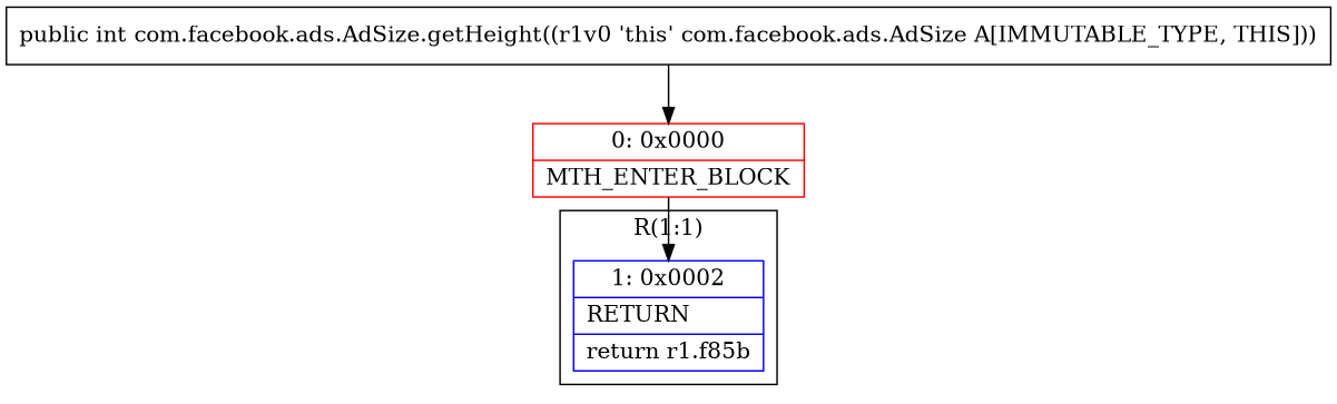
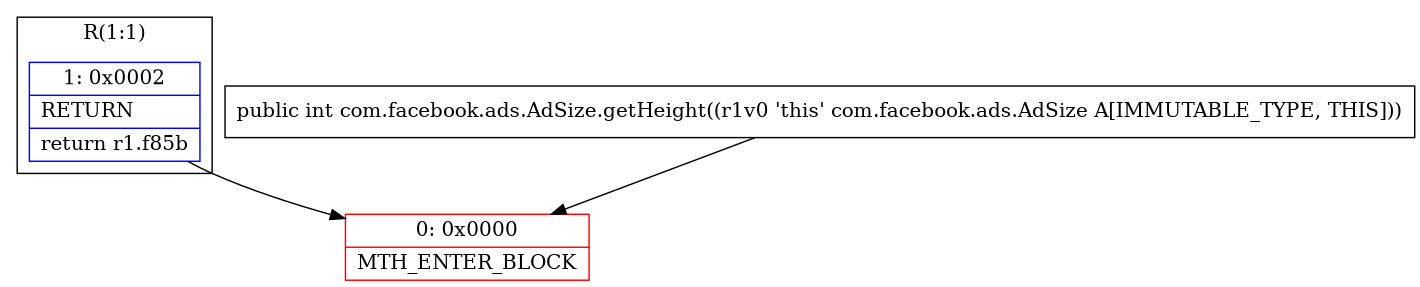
  digraph {
    node [shape=record]
    n1 [color=blue label="{1\:\ 0x0002|RETURN\l|return r1.f85b\l}"]
    n2 [color=red label="{0\:\ 0x0000|MTH_ENTER_BLOCK\l}"]
    n3 [label="{public int com.facebook.ads.AdSize.getHeight((r1v0 'this' com.facebook.ads.AdSize A[IMMUTABLE_TYPE, THIS])) }"]
    subgraph cluster_1 {
      label="R(1:1)"
      n1
    }
-   n2 -> n1
+   n1 -> n2
    n3 -> n2
  }
